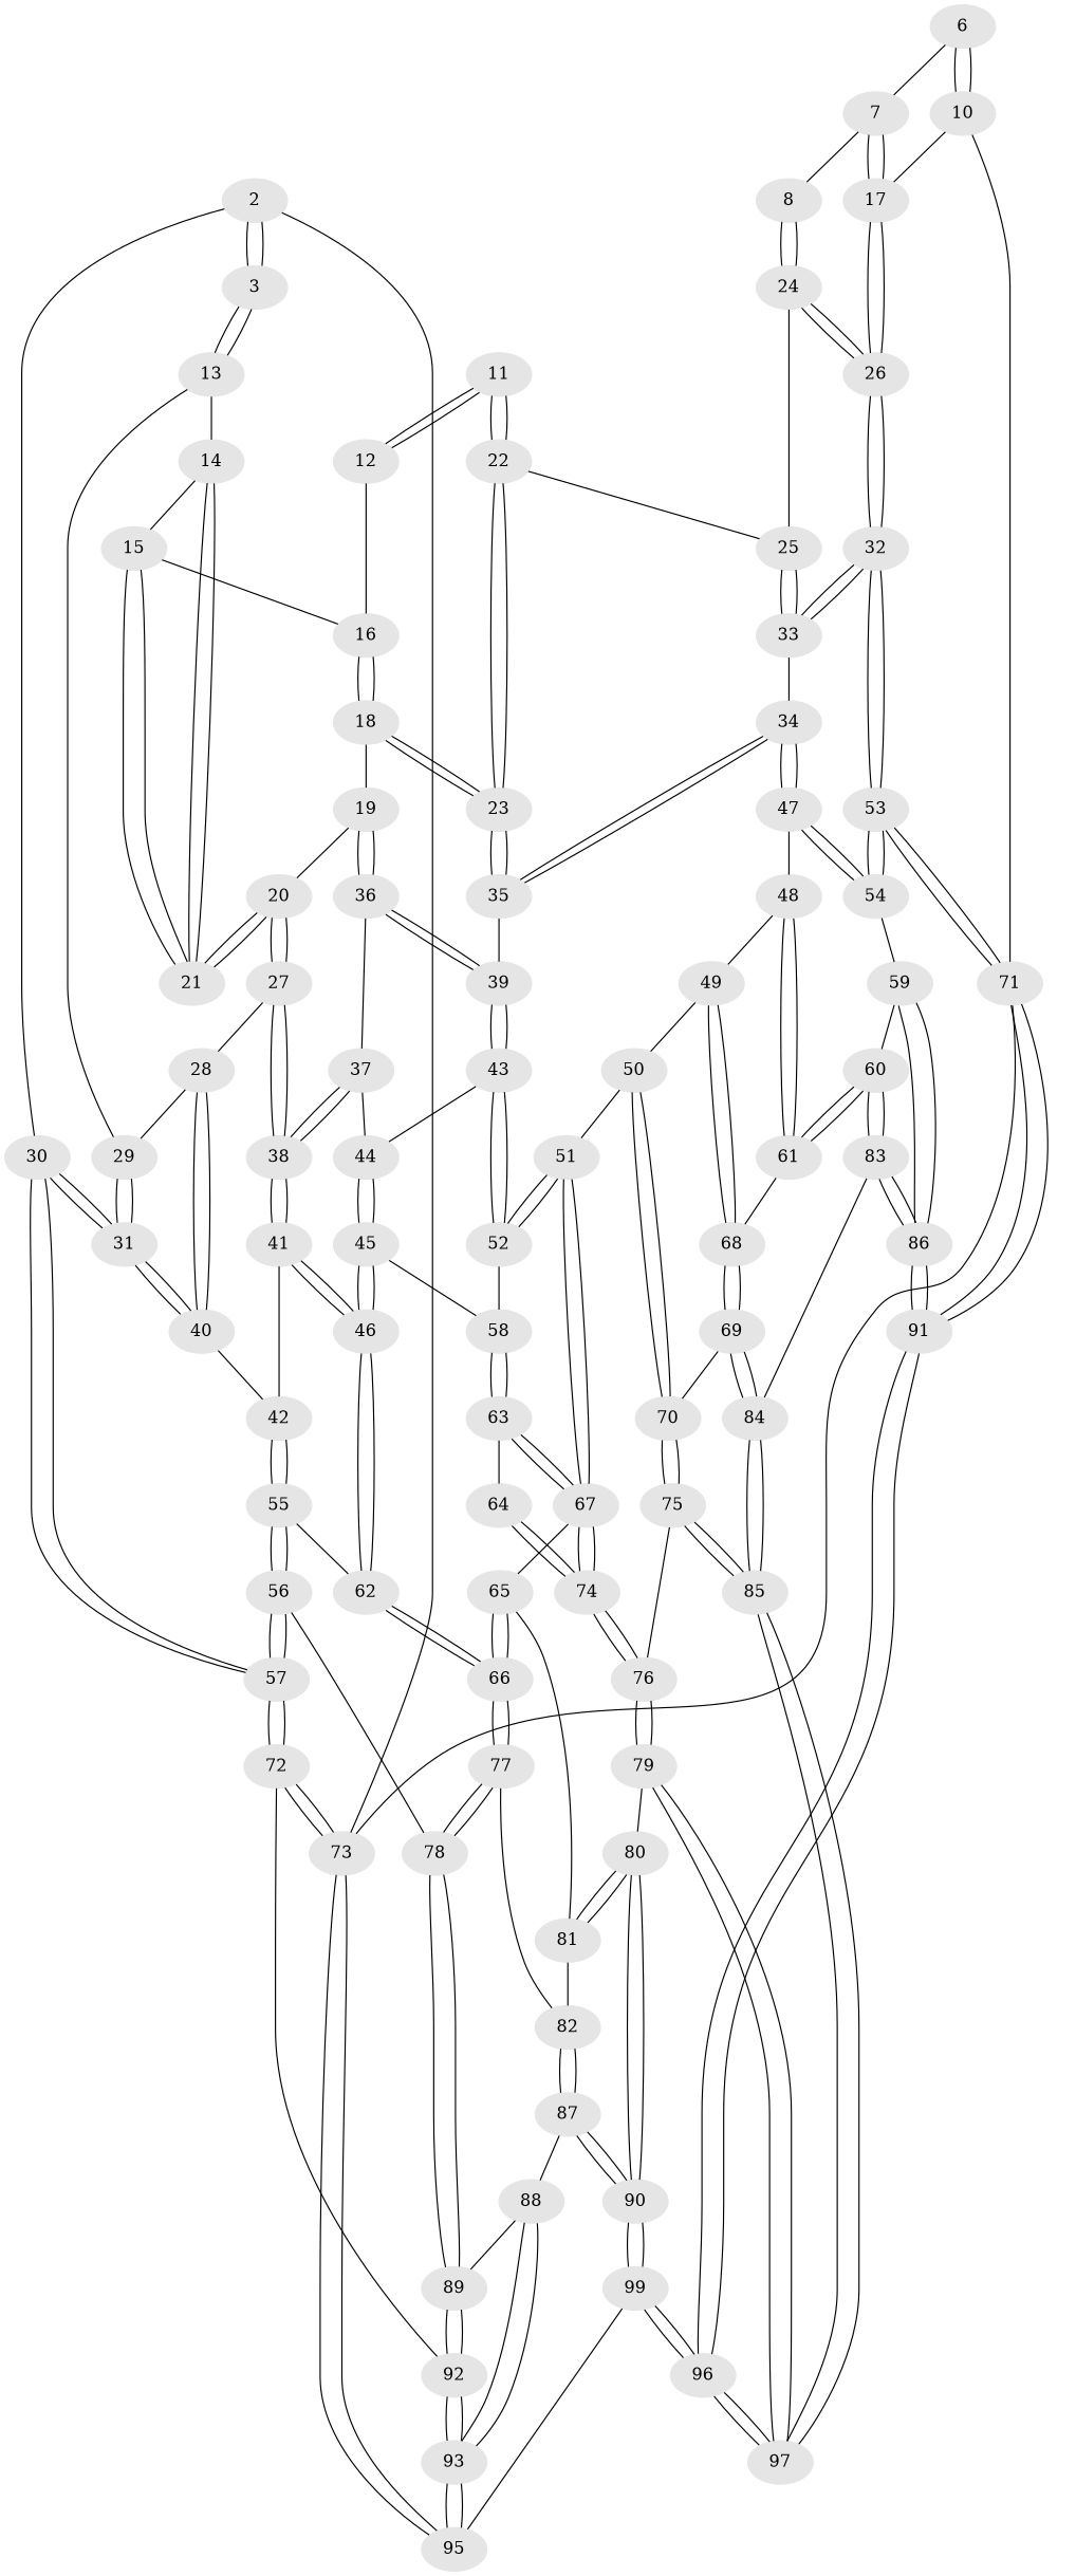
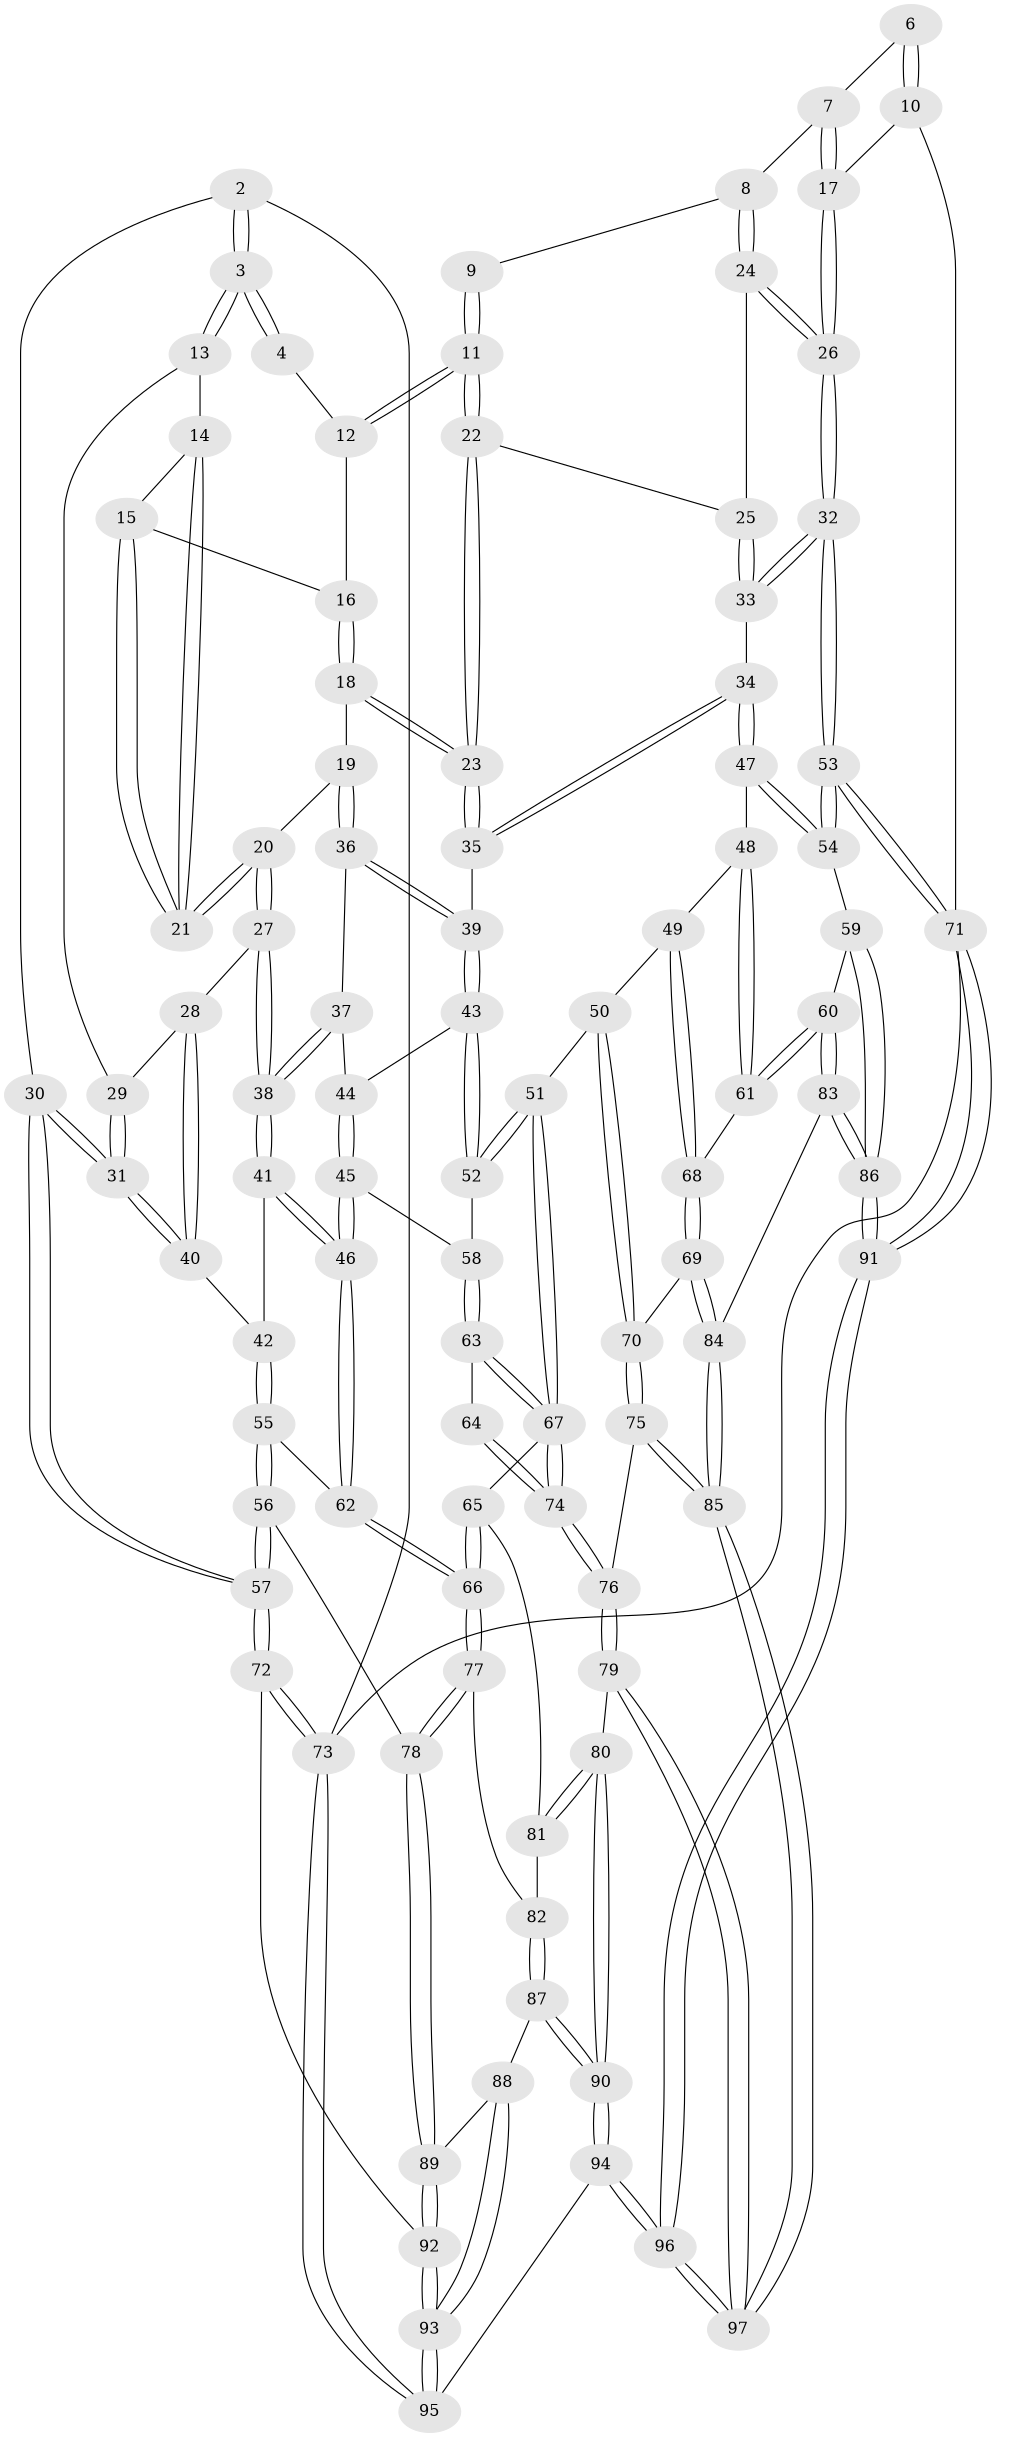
  graph {
    node [color=gray90 style=filled]
    2
    3
    30
    73
    6
    10
    7
    17
    71
+   4
    13
    31
    57
    95
    12
    14
    29
    16
+   9
    11
    8
    24
    26
    25
    22
    91
    23
    18
    15
    21
    19
    32
    20
    36
    35
    27
    39
    37
    28
    38
    33
    34
    53
    40
    41
    42
    72
    54
    47
    48
    43
    44
    45
    46
    52
    55
    62
    56
    58
    63
    66
    49
    61
    59
    50
    68
    51
    70
    69
    67
    75
    65
    74
    60
    86
    78
    89
    92
    64
    83
    84
    77
    81
    76
    82
    85
    96
    93
    79
    97
    80
    87
    90
-   94 [label=99]
+   94
    88
    2 -- 3
    2 -- 3
    2 -- 30
    2 -- 73
+   3 -- 4
+   3 -- 4
    3 -- 13
    3 -- 13
    30 -- 31
    30 -- 31
    30 -- 57
    30 -- 57
    73 -- 95
    73 -- 95
    6 -- 10
    6 -- 10
    6 -- 7
    10 -- 17
    10 -- 71
    7 -- 17
    7 -- 17
    7 -- 8
    17 -- 26
    17 -- 26
    71 -- 73
    71 -- 91
    71 -- 91
+   4 -- 12
    13 -- 14
    13 -- 29
    31 -- 40
    31 -- 40
    57 -- 72
    57 -- 72
    12 -- 16
    14 -- 15
    14 -- 21
    14 -- 21
    29 -- 31
    29 -- 31
    16 -- 18
    16 -- 18
+   9 -- 11
+   9 -- 11
    11 -- 12
    11 -- 12
    11 -- 22
    11 -- 22
+   8 -- 9
    8 -- 24
    8 -- 24
    24 -- 26
    24 -- 26
    24 -- 25
    26 -- 32
    26 -- 32
    25 -- 33
    25 -- 33
    22 -- 25
    22 -- 23
    22 -- 23
    91 -- 96
    91 -- 96
    23 -- 35
    23 -- 35
    18 -- 23
    18 -- 23
    18 -- 19
    15 -- 16
    15 -- 21
    15 -- 21
    19 -- 20
    19 -- 36
    19 -- 36
    32 -- 33
    32 -- 33
    32 -- 53
    32 -- 53
    20 -- 21
    20 -- 21
    20 -- 27
    20 -- 27
    36 -- 39
    36 -- 39
    36 -- 37
    35 -- 39
    27 -- 28
    27 -- 38
    27 -- 38
    39 -- 43
    39 -- 43
    37 -- 38
    37 -- 38
    37 -- 44
    28 -- 29
    28 -- 40
    28 -- 40
    38 -- 41
    38 -- 41
    33 -- 34
    34 -- 35
    34 -- 35
    34 -- 47
    34 -- 47
    53 -- 71
    53 -- 71
    53 -- 54
    53 -- 54
    40 -- 42
    41 -- 42
    41 -- 46
    41 -- 46
    42 -- 55
    42 -- 55
    72 -- 73
    72 -- 73
    72 -- 92
    54 -- 59
    47 -- 54
    47 -- 54
    47 -- 48
    48 -- 49
    48 -- 61
    48 -- 61
    43 -- 44
    43 -- 52
    43 -- 52
    44 -- 45
    44 -- 45
    45 -- 46
    45 -- 46
    45 -- 58
    46 -- 62
    46 -- 62
    52 -- 58
    55 -- 62
    55 -- 56
    55 -- 56
    62 -- 66
    62 -- 66
    56 -- 57
    56 -- 57
    56 -- 78
    58 -- 63
    58 -- 63
    63 -- 67
    63 -- 67
    63 -- 64
    66 -- 77
    66 -- 77
    49 -- 50
    49 -- 68
    49 -- 68
    61 -- 68
    59 -- 60
    59 -- 86
    59 -- 86
    50 -- 51
    50 -- 70
    50 -- 70
    68 -- 69
    68 -- 69
    51 -- 52
    51 -- 52
    51 -- 67
    51 -- 67
    70 -- 75
    70 -- 75
    69 -- 70
    69 -- 84
    69 -- 84
    67 -- 65
    67 -- 74
    67 -- 74
    75 -- 76
    75 -- 85
    75 -- 85
    65 -- 66
    65 -- 66
    65 -- 81
    74 -- 76
    74 -- 76
    60 -- 61
    60 -- 61
    60 -- 83
    60 -- 83
    86 -- 91
    86 -- 91
    78 -- 89
    78 -- 89
    89 -- 92
    89 -- 92
    92 -- 93
    92 -- 93
    64 -- 74
    64 -- 74
    83 -- 86
    83 -- 86
    83 -- 84
    84 -- 85
    84 -- 85
    77 -- 78
    77 -- 78
    77 -- 82
    81 -- 82
    76 -- 79
    76 -- 79
    82 -- 87
    82 -- 87
    85 -- 97
    85 -- 97
    96 -- 97
    96 -- 97
    93 -- 95
    93 -- 95
    79 -- 97
    79 -- 97
    79 -- 80
    80 -- 81
    80 -- 81
    80 -- 90
    80 -- 90
    87 -- 90
    87 -- 90
    87 -- 88
    90 -- 94
    90 -- 94
    94 -- 95
    94 -- 96
    94 -- 96
    88 -- 89
    88 -- 93
    88 -- 93
  }
